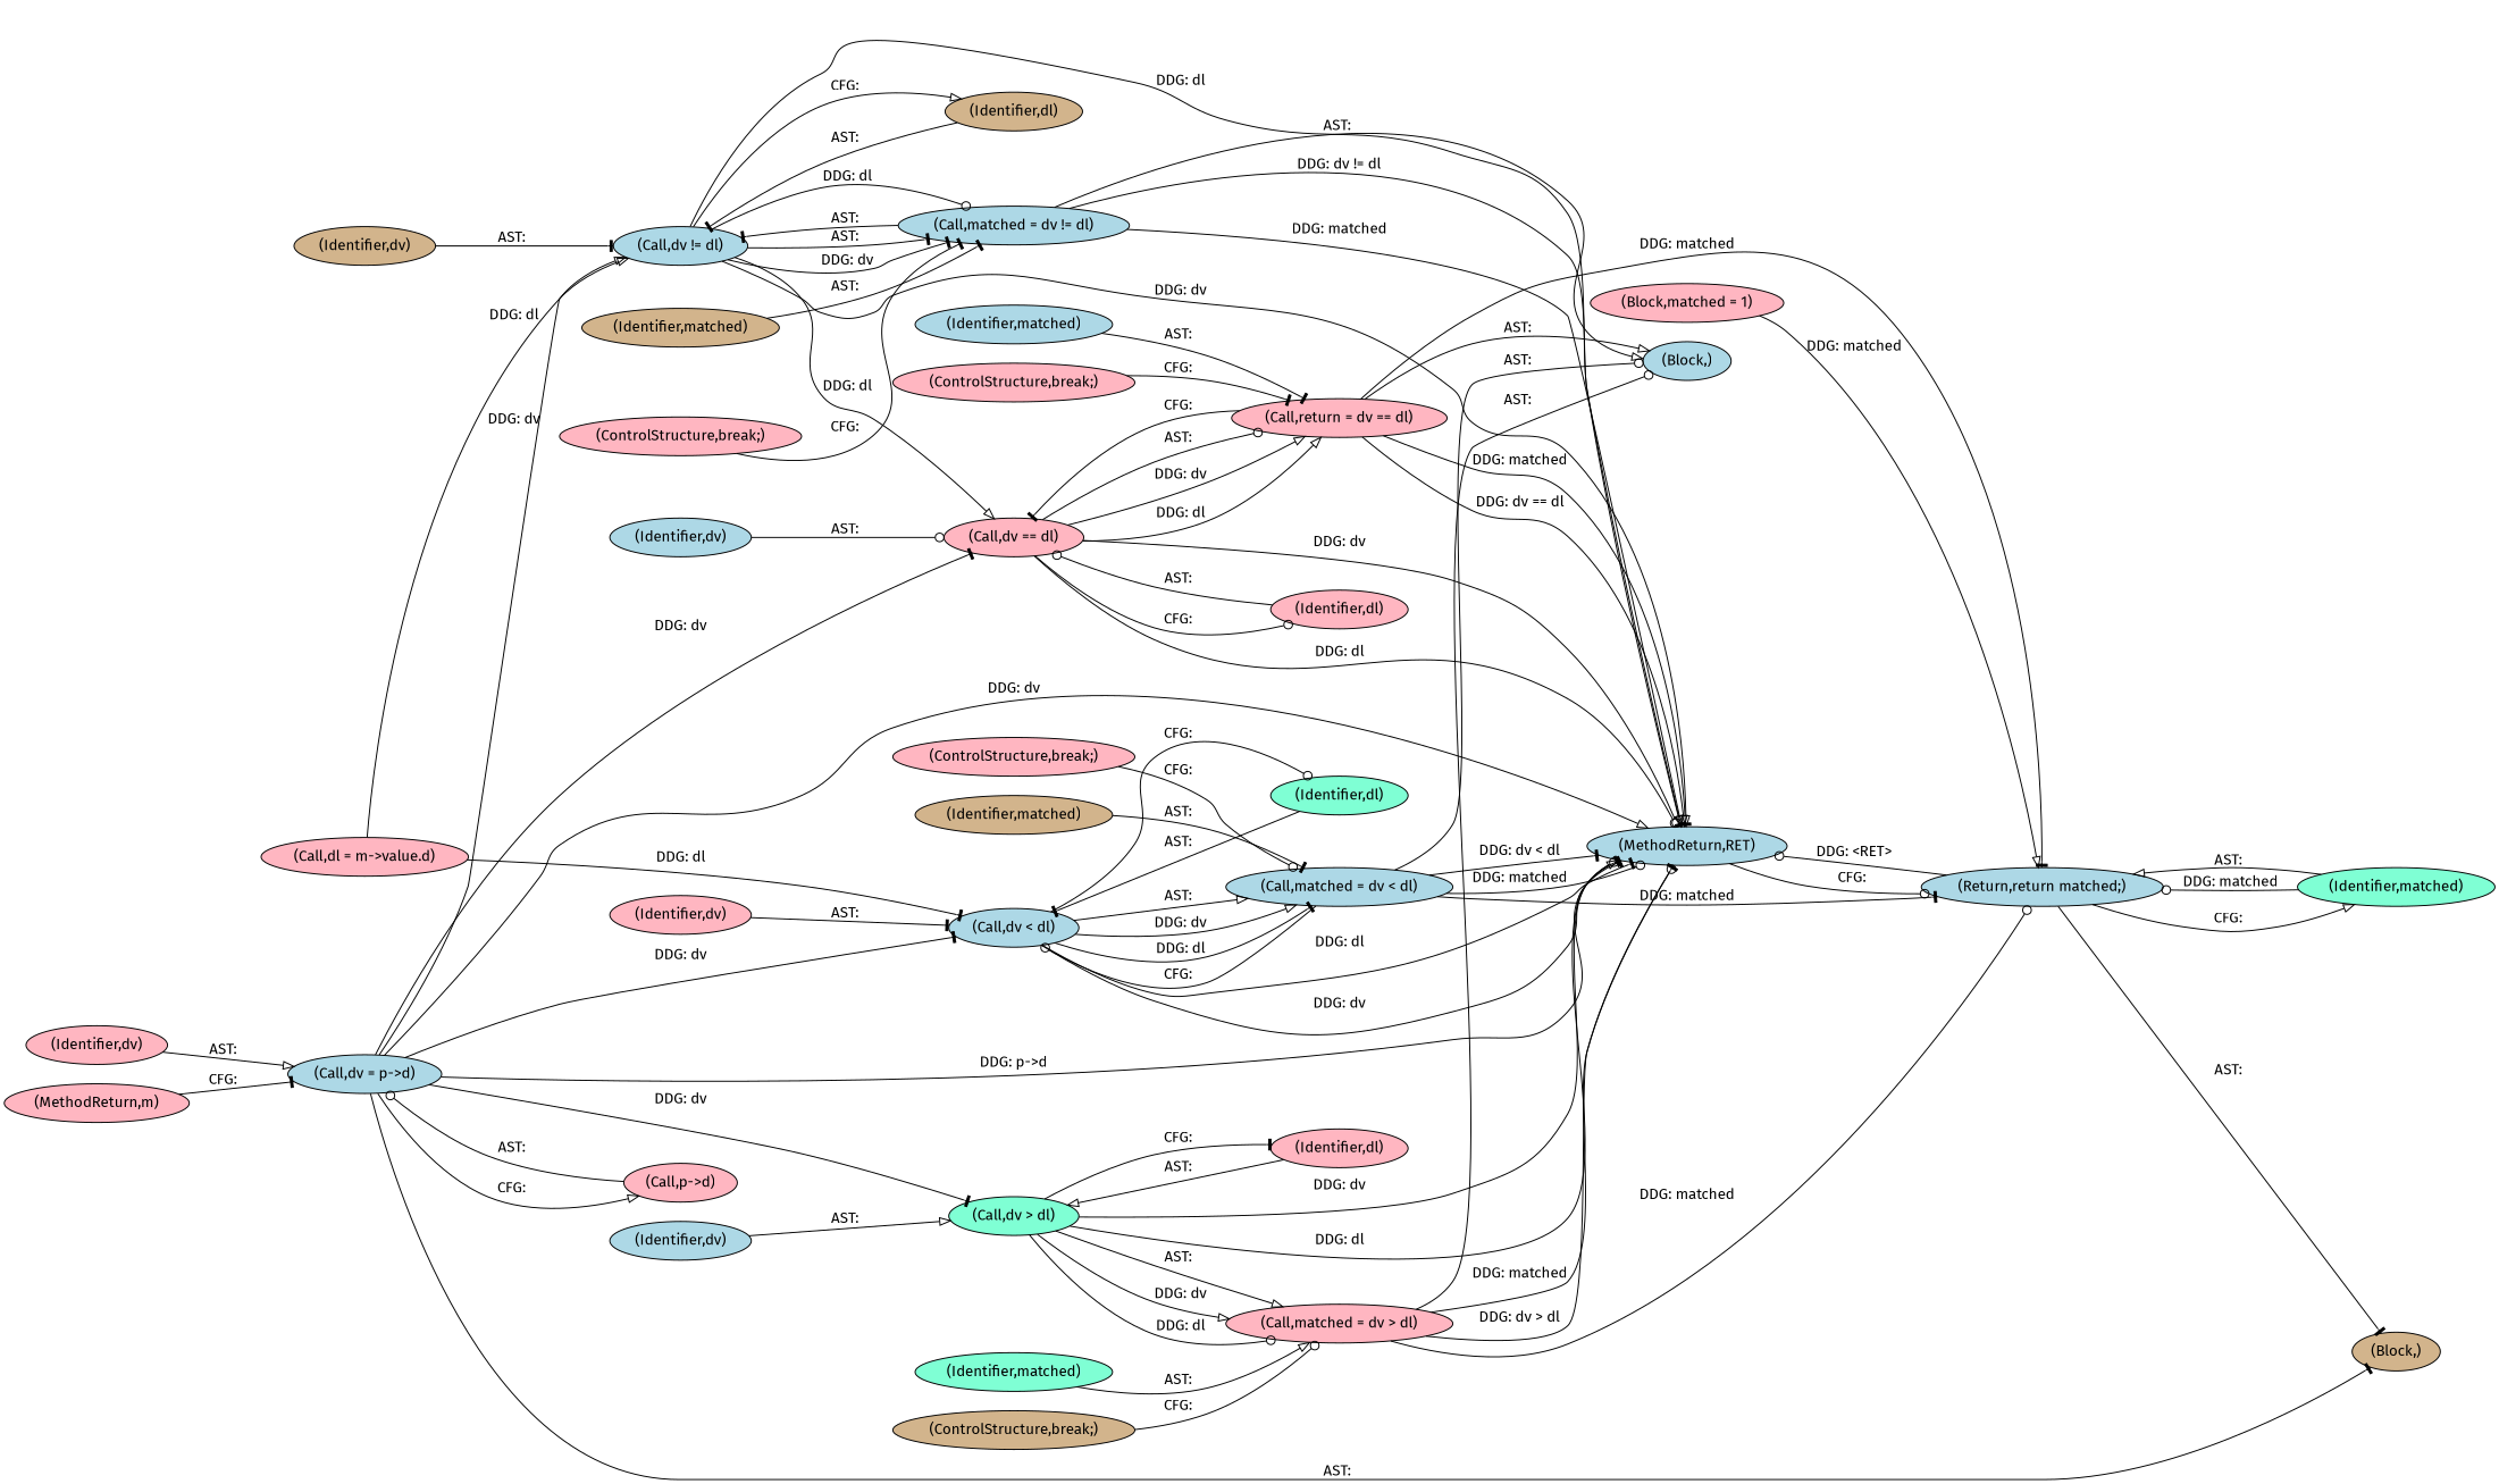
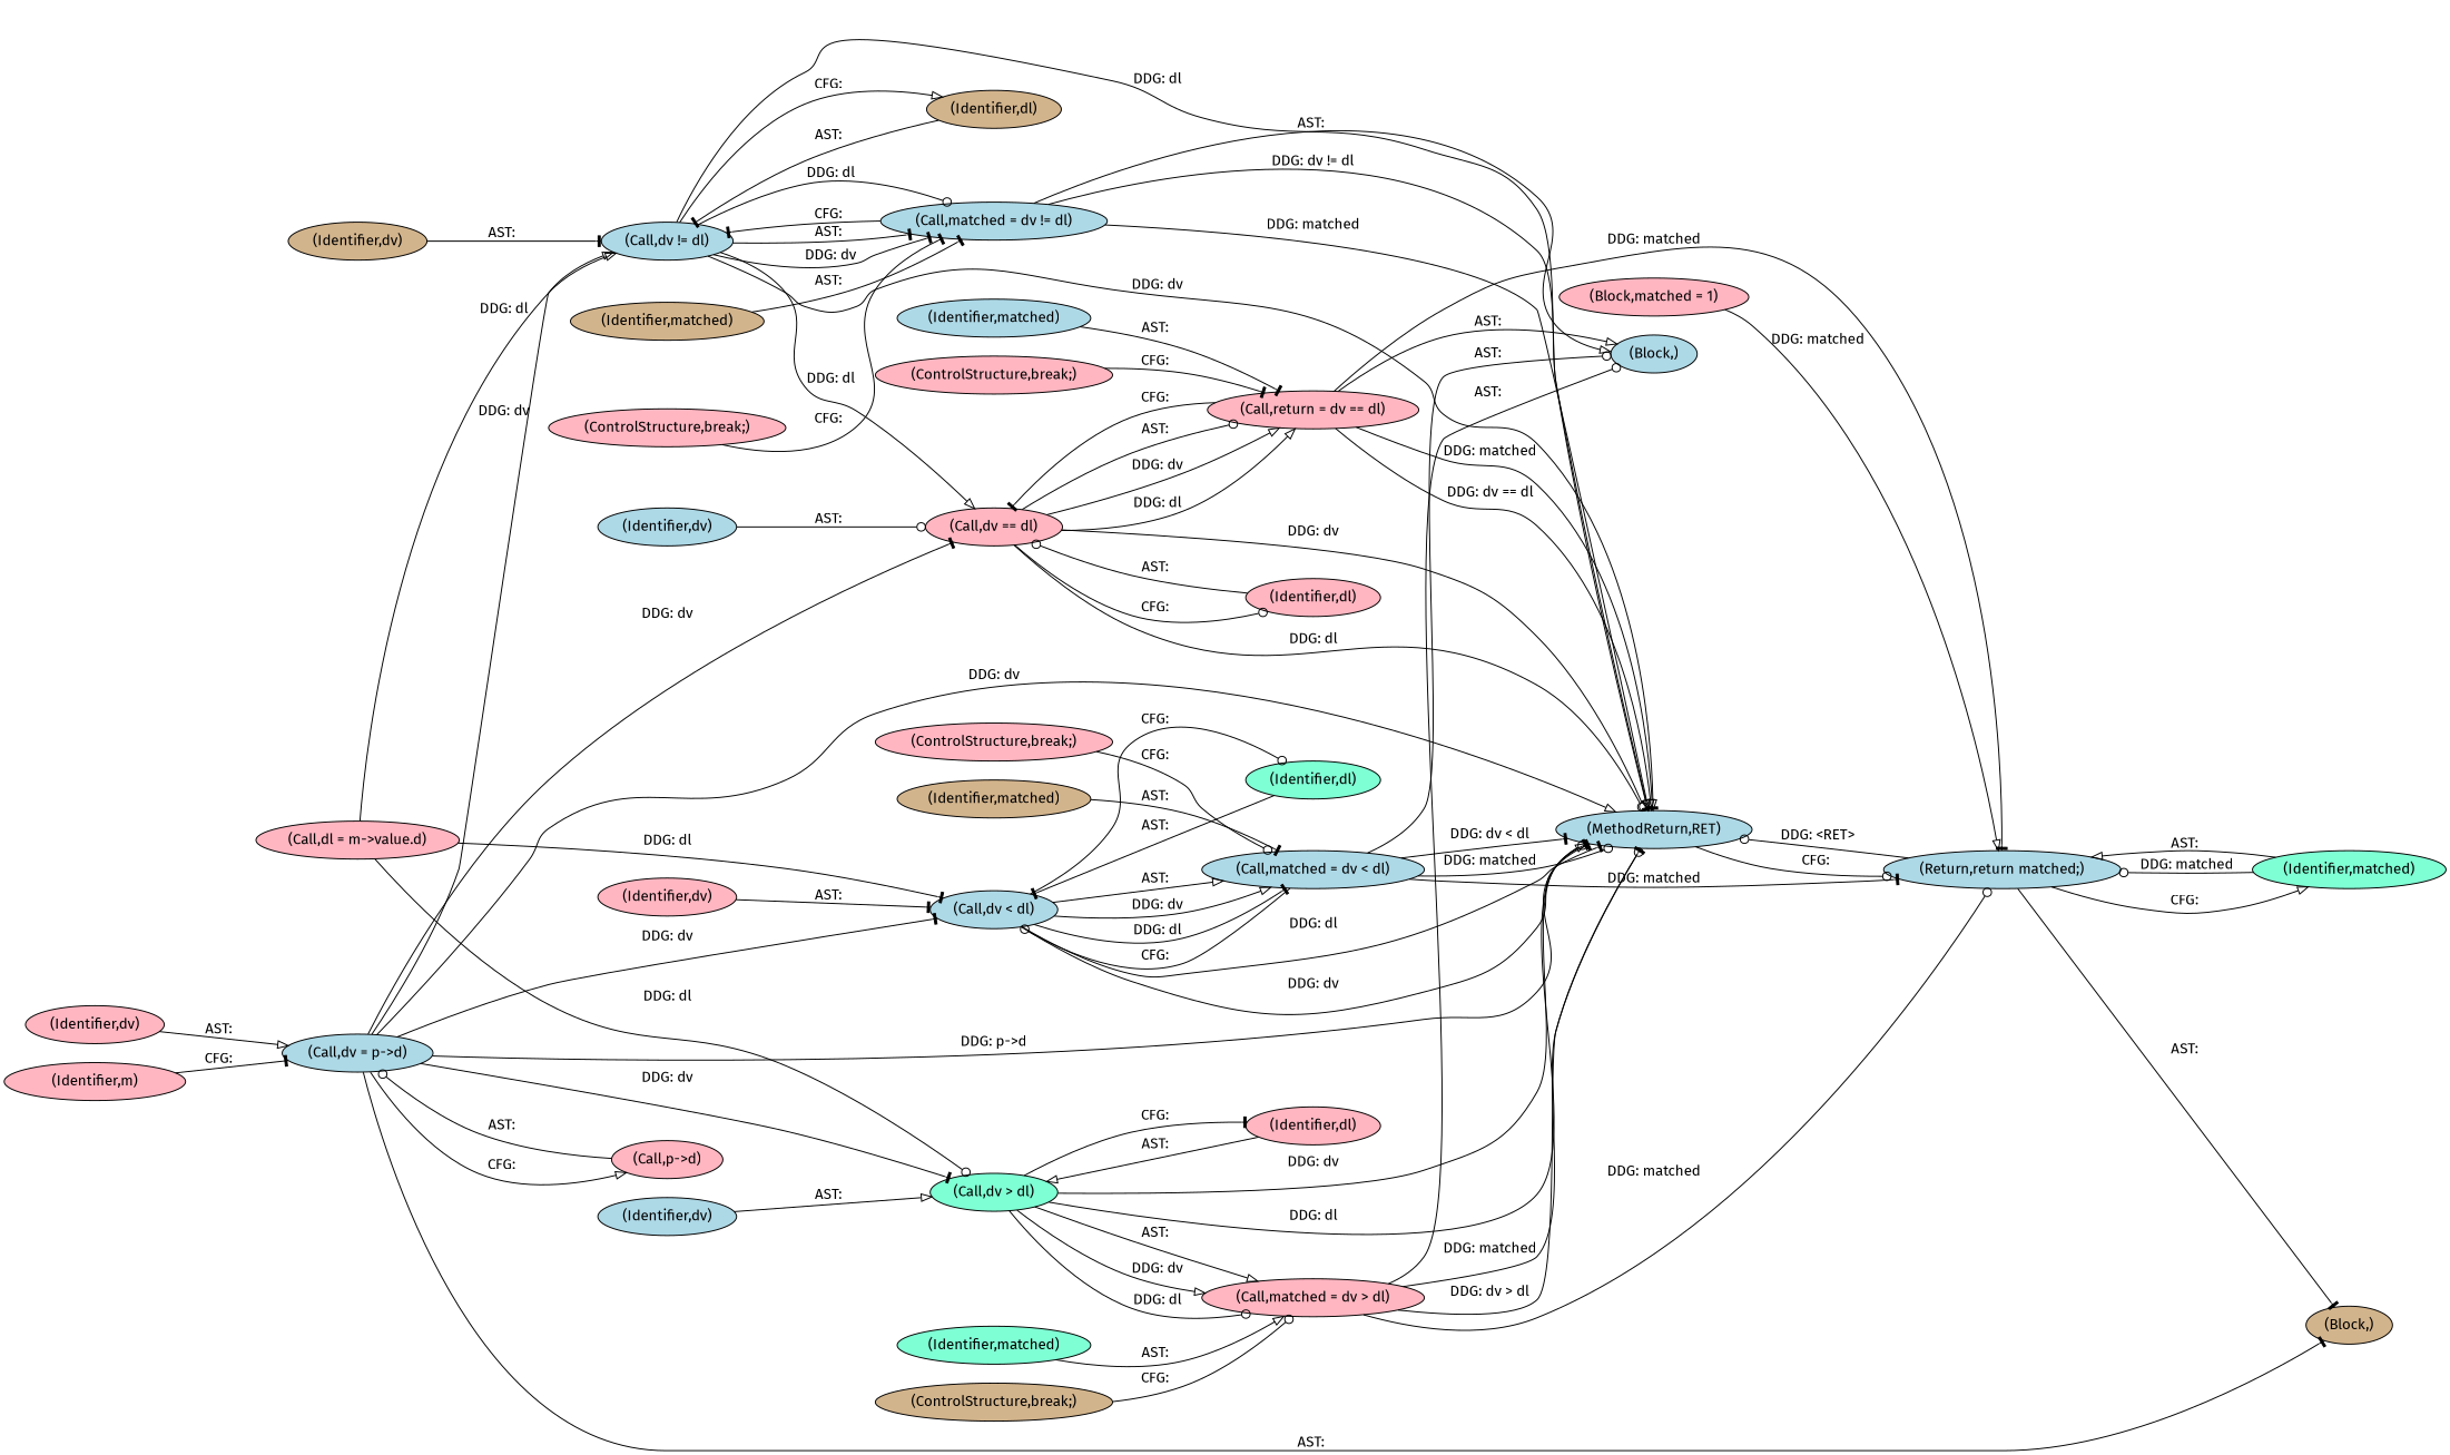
  digraph {
    fontname="Fira Sans"
    rankdir=LR
    node [fillcolor=lightpink fontname="Fira Sans" style=filled]
    edge [arrowhead=tee fontname="Fira Sans"]
    n1 [fillcolor=lightblue label="(Call,dv = p->d)"]
    n2 [fillcolor=lightblue label="(Call,dv != dl)"]
    n3 [label="(Call,dv == dl)"]
    n4 [fillcolor=aquamarine label="(Call,dv > dl)"]
    n5 [fillcolor=lightblue label="(Call,dv < dl)"]
    n6 [fillcolor=lightblue label="(MethodReturn,RET)"]
    n7 [label="(Call,p->d)"]
    n8 [fillcolor=tan label="(Block,)"]
    n9 [fillcolor=lightblue label="(Call,matched = dv != dl)"]
    n10 [fillcolor=tan label="(Identifier,dl)"]
    n11 [label="(Call,return = dv == dl)"]
    n12 [label="(Identifier,dl)"]
    n13 [label="(Call,matched = dv > dl)"]
    n14 [label="(Identifier,dl)"]
    n15 [fillcolor=lightblue label="(Call,matched = dv < dl)"]
    n16 [fillcolor=aquamarine label="(Identifier,dl)"]
    n17 [fillcolor=lightblue label="(Return,return matched;)"]
    n18 [fillcolor=lightblue label="(Block,)"]
    n19 [fillcolor=aquamarine label="(Identifier,matched)"]
    n20 [label="(Identifier,dv)"]
    n21 [label="(Call,dl = m->value.d)"]
    n22 [label="(ControlStructure,break;)"]
    n23 [fillcolor=lightblue label="(Identifier,dv)"]
    n24 [label="(Block,matched = 1)"]
    n25 [fillcolor=tan label="(Identifier,matched)"]
    n26 [fillcolor=tan label="(Identifier,matched)"]
    n27 [fillcolor=lightblue label="(Identifier,matched)"]
-   n28 [label="(MethodReturn,m)"]
+   n28 [label="(Identifier,m)"]
    n29 [label="(ControlStructure,break;)"]
    n30 [label="(ControlStructure,break;)"]
    n31 [fillcolor=tan label="(ControlStructure,break;)"]
    n32 [fillcolor=aquamarine label="(Identifier,matched)"]
    n33 [fillcolor=lightblue label="(Identifier,dv)"]
    n34 [fillcolor=tan label="(Identifier,dv)"]
    n35 [label="(Identifier,dv)"]
    n1 -> n2 [arrowhead=onormal label="DDG: dv"]
    n1 -> n3 [label="DDG: dv"]
    n1 -> n4 [label="DDG: dv"]
    n1 -> n5 [label="DDG: dv"]
    n1 -> n6 [label="DDG: p->d"]
    n1 -> n6 [arrowhead=onormal label="DDG: dv"]
    n1 -> n7 [arrowhead=onormal label="CFG: "]
    n1 -> n8 [label="AST: "]
    n2 -> n3 [arrowhead=onormal label="DDG: dl"]
    n2 -> n6 [arrowhead=onormal label="DDG: dl"]
    n2 -> n6 [arrowhead=onormal label="DDG: dv"]
    n2 -> n9 [label="AST: "]
    n2 -> n9 [label="DDG: dv"]
    n2 -> n9 [arrowhead=odot label="DDG: dl"]
    n2 -> n10 [arrowhead=onormal label="CFG: "]
    n3 -> n6 [arrowhead=odot label="DDG: dv"]
    n3 -> n6 [arrowhead=odot label="DDG: dl"]
    n3 -> n11 [arrowhead=odot label="AST: "]
    n3 -> n11 [arrowhead=onormal label="DDG: dv"]
    n3 -> n11 [arrowhead=onormal label="DDG: dl"]
    n3 -> n12 [arrowhead=odot label="CFG: "]
    n4 -> n6 [arrowhead=odot label="DDG: dl"]
    n4 -> n6 [arrowhead=onormal label="DDG: dv"]
    n4 -> n13 [arrowhead=onormal label="AST: "]
    n4 -> n13 [arrowhead=onormal label="DDG: dv"]
    n4 -> n13 [arrowhead=odot label="DDG: dl"]
    n4 -> n14 [label="CFG: "]
    n5 -> n6 [label="DDG: dl"]
    n5 -> n6 [label="DDG: dv"]
    n5 -> n15 [arrowhead=onormal label="AST: "]
    n5 -> n15 [arrowhead=onormal label="DDG: dv"]
    n5 -> n15 [label="DDG: dl"]
    n5 -> n16 [arrowhead=odot label="CFG: "]
    n6 -> n17 [arrowhead=odot label="CFG: "]
    n7 -> n1 [arrowhead=odot label="AST: "]
-   n9 -> n2 [label="AST: "]
+   n9 -> n2 [label="CFG: "]
    n9 -> n6 [label="DDG: dv != dl"]
    n9 -> n6 [arrowhead=onormal label="DDG: matched"]
    n9 -> n18 [arrowhead=onormal label="AST: "]
    n10 -> n2 [label="AST: "]
    n11 -> n3 [label="CFG: "]
    n11 -> n6 [arrowhead=onormal label="DDG: dv == dl"]
    n11 -> n6 [label="DDG: matched"]
    n11 -> n17 [label="DDG: matched"]
    n11 -> n18 [arrowhead=onormal label="AST: "]
    n12 -> n3 [arrowhead=odot label="AST: "]
    n13 -> n6 [arrowhead=odot label="DDG: matched"]
    n13 -> n6 [label="DDG: dv > dl"]
    n13 -> n17 [arrowhead=odot label="DDG: matched"]
    n13 -> n18 [arrowhead=odot label="AST: "]
    n14 -> n4 [arrowhead=onormal label="AST: "]
    n15 -> n5 [arrowhead=odot label="CFG: "]
    n15 -> n6 [arrowhead=odot label="DDG: matched"]
    n15 -> n6 [label="DDG: dv < dl"]
    n15 -> n17 [label="DDG: matched"]
    n15 -> n18 [arrowhead=odot label="AST: "]
    n16 -> n5 [label="AST: "]
    n17 -> n6 [arrowhead=odot label="DDG: <RET>"]
    n17 -> n8 [label="AST: "]
    n17 -> n19 [arrowhead=onormal label="CFG: "]
    n19 -> n17 [arrowhead=onormal label="AST: "]
    n19 -> n17 [arrowhead=odot label="DDG: matched"]
    n20 -> n1 [arrowhead=onormal label="AST: "]
    n21 -> n2 [arrowhead=onormal label="DDG: dl"]
+   n21 -> n4 [arrowhead=odot label="DDG: dl"]
    n21 -> n5 [label="DDG: dl"]
    n22 -> n15 [arrowhead=odot label="CFG: "]
    n23 -> n4 [arrowhead=onormal label="AST: "]
    n24 -> n17 [arrowhead=onormal label="DDG: matched"]
    n25 -> n15 [label="AST: "]
    n26 -> n9 [label="AST: "]
    n27 -> n11 [label="AST: "]
    n28 -> n1 [label="CFG: "]
    n29 -> n9 [label="CFG: "]
    n30 -> n11 [label="CFG: "]
    n31 -> n13 [arrowhead=odot label="CFG: "]
    n32 -> n13 [arrowhead=onormal label="AST: "]
    n33 -> n3 [arrowhead=odot label="AST: "]
    n34 -> n2 [label="AST: "]
    n35 -> n5 [label="AST: "]
  }
